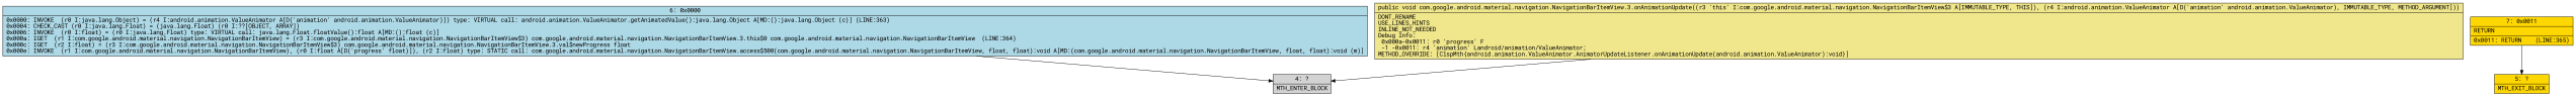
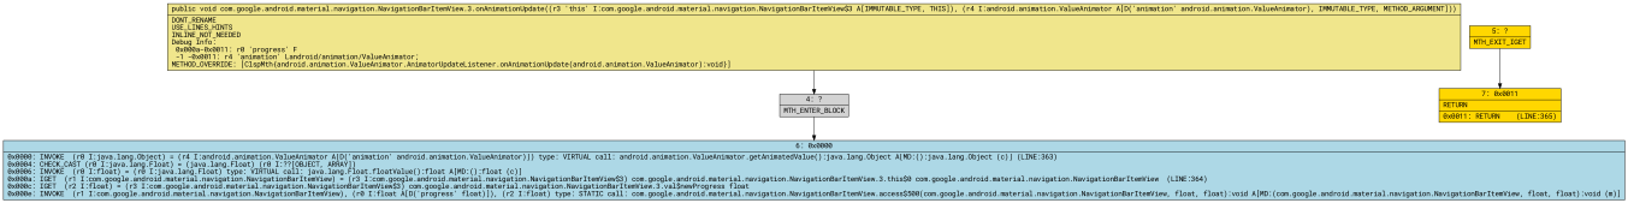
  digraph {
    fontname="Roboto Mono"
    node [fillcolor=gold fontname="Roboto Mono" shape=record style=filled]
    edge [fontname="Roboto Mono" style=solid]
    n1 [fillcolor=lightgrey label="{4\:\ ?|MTH_ENTER_BLOCK\l}"]
    n2 [fillcolor=lightblue label="{6\:\ 0x0000|0x0000: INVOKE  (r0 I:java.lang.Object) = (r4 I:android.animation.ValueAnimator A[D('animation' android.animation.ValueAnimator)]) type: VIRTUAL call: android.animation.ValueAnimator.getAnimatedValue():java.lang.Object A[MD:():java.lang.Object (c)] (LINE:363)\l0x0004: CHECK_CAST (r0 I:java.lang.Float) = (java.lang.Float) (r0 I:??[OBJECT, ARRAY]) \l0x0006: INVOKE  (r0 I:float) = (r0 I:java.lang.Float) type: VIRTUAL call: java.lang.Float.floatValue():float A[MD:():float (c)]\l0x000a: IGET  (r1 I:com.google.android.material.navigation.NavigationBarItemView) = (r3 I:com.google.android.material.navigation.NavigationBarItemView$3) com.google.android.material.navigation.NavigationBarItemView.3.this$0 com.google.android.material.navigation.NavigationBarItemView  (LINE:364)\l0x000c: IGET  (r2 I:float) = (r3 I:com.google.android.material.navigation.NavigationBarItemView$3) com.google.android.material.navigation.NavigationBarItemView.3.val$newProgress float \l0x000e: INVOKE  (r1 I:com.google.android.material.navigation.NavigationBarItemView), (r0 I:float A[D('progress' float)]), (r2 I:float) type: STATIC call: com.google.android.material.navigation.NavigationBarItemView.access$500(com.google.android.material.navigation.NavigationBarItemView, float, float):void A[MD:(com.google.android.material.navigation.NavigationBarItemView, float, float):void (m)]\l}"]
    n3 [label="{7\:\ 0x0011|RETURN\l|0x0011: RETURN    (LINE:365)\l}"]
-   n4 [label="{5\:\ ?|MTH_EXIT_BLOCK\l}"]
+   n4 [label="{5\:\ ?|MTH_EXIT_IGET\l}"]
    n5 [fillcolor=khaki label="{public void com.google.android.material.navigation.NavigationBarItemView.3.onAnimationUpdate((r3 'this' I:com.google.android.material.navigation.NavigationBarItemView$3 A[IMMUTABLE_TYPE, THIS]), (r4 I:android.animation.ValueAnimator A[D('animation' android.animation.ValueAnimator), IMMUTABLE_TYPE, METHOD_ARGUMENT]))  | DONT_RENAME\lUSE_LINES_HINTS\lINLINE_NOT_NEEDED\lDebug Info:\l  0x000a\-0x0011: r0 'progress' F\l  \-1 \-0x0011: r4 'animation' Landroid\/animation\/ValueAnimator;\lMETHOD_OVERRIDE: [ClspMth\{android.animation.ValueAnimator.AnimatorUpdateListener.onAnimationUpdate(android.animation.ValueAnimator):void\}]\l}"]
-   n2 -> n1
-   n3 -> n4
+   n1 -> n2
+   n4 -> n3
    n5 -> n1
  }
